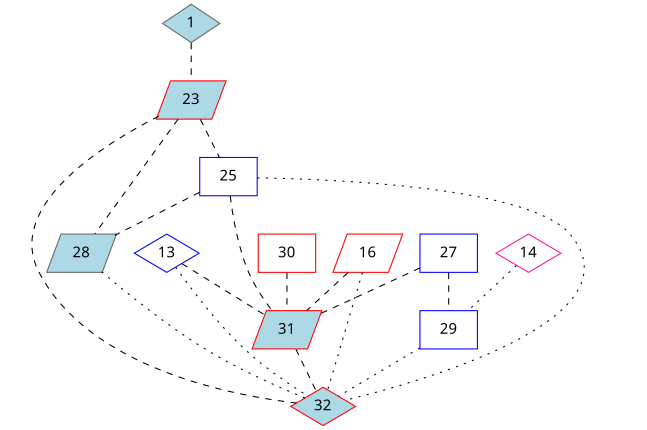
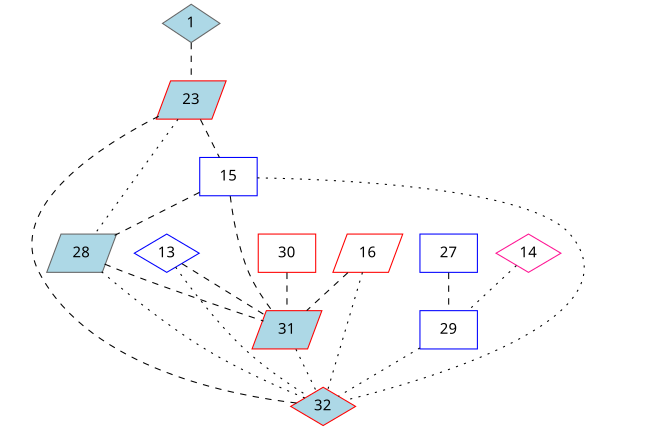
  graph {
    fontname="Noto Sans"
    node [color=red fillcolor=white fontname="Noto Sans" shape=diamond style=filled]
    edge [fontname="Noto Sans" style=dashed weight=1.0]
    1 [color=gray40 fillcolor=lightblue]
    23 [fillcolor=lightblue shape=parallelogram]
    32 [fillcolor=lightblue]
-   25 [color=blue shape=box]
+   25 [color=blue shape=box label=15]
    28 [color=gray40 fillcolor=lightblue shape=parallelogram]
    13 [color=blue]
    31 [fillcolor=lightblue shape=parallelogram]
    16 [shape=parallelogram]
    n9 [color=deeppink label=14]
    29 [color=blue shape=box]
    27 [color=blue shape=box]
    30 [shape=box]
    1 -- 23
    23 -- 32
    23 -- 25 [weight=2.0]
-   23 -- 28
+   23 -- 28 [style=dotted]
    25 -- 32 [style=dotted weight=3.0]
    25 -- 28
    25 -- 31 [weight=2.0]
    28 -- 32 [style=dotted weight=2.0]
-   27 -- 31 [weight=4.0]
+   28 -- 31 [weight=4.0]
    13 -- 32 [style=dotted weight=2.0]
    13 -- 31
-   31 -- 32
+   31 -- 32 [style=dotted]
    16 -- 32 [style=dotted weight=2.0]
    16 -- 31 [weight=2.0]
    n9 -- 29 [style=dotted]
    29 -- 32 [style=dotted]
    27 -- 29
    30 -- 31
  }
